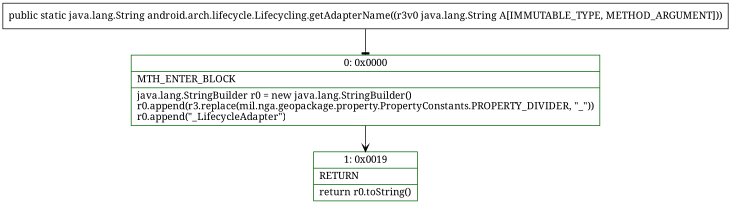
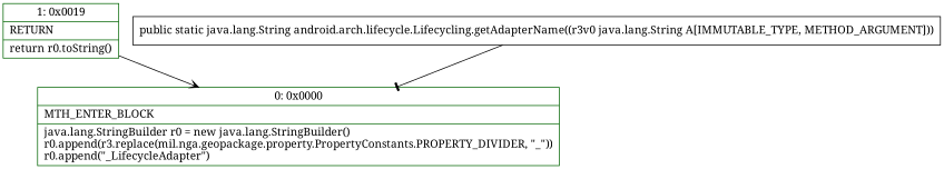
  digraph {
    fontname="Noto Serif"
    node [shape=record color=darkgreen fontname="Noto Serif"]
    edge [fontname="Noto Serif"]
    n1 [label="{0\:\ 0x0000|MTH_ENTER_BLOCK\l|java.lang.StringBuilder r0 = new java.lang.StringBuilder()\lr0.append(r3.replace(mil.nga.geopackage.property.PropertyConstants.PROPERTY_DIVIDER, \"_\"))\lr0.append(\"_LifecycleAdapter\")\l}"]
    n2 [label="{1\:\ 0x0019|RETURN\l|return r0.toString()\l}"]
    n3 [label="{public static java.lang.String android.arch.lifecycle.Lifecycling.getAdapterName((r3v0 java.lang.String A[IMMUTABLE_TYPE, METHOD_ARGUMENT])) }" color=black]
-   n1 -> n2 [arrowhead=vee]
+   n2 -> n1 [arrowhead=vee]
    n3 -> n1 [arrowhead=tee]
  }
